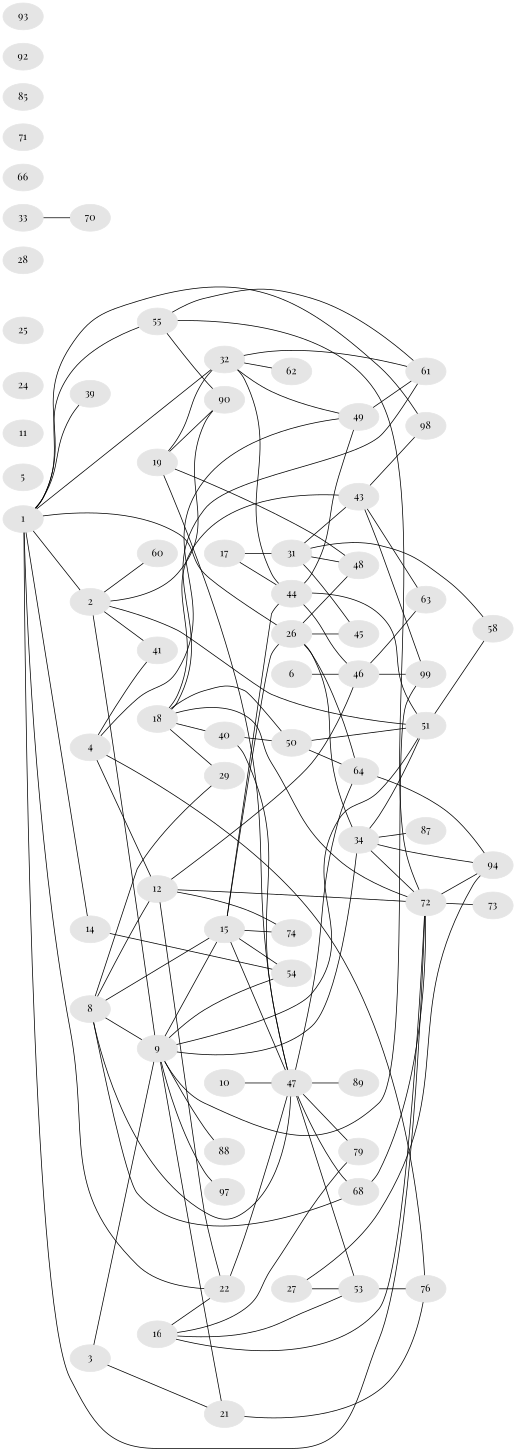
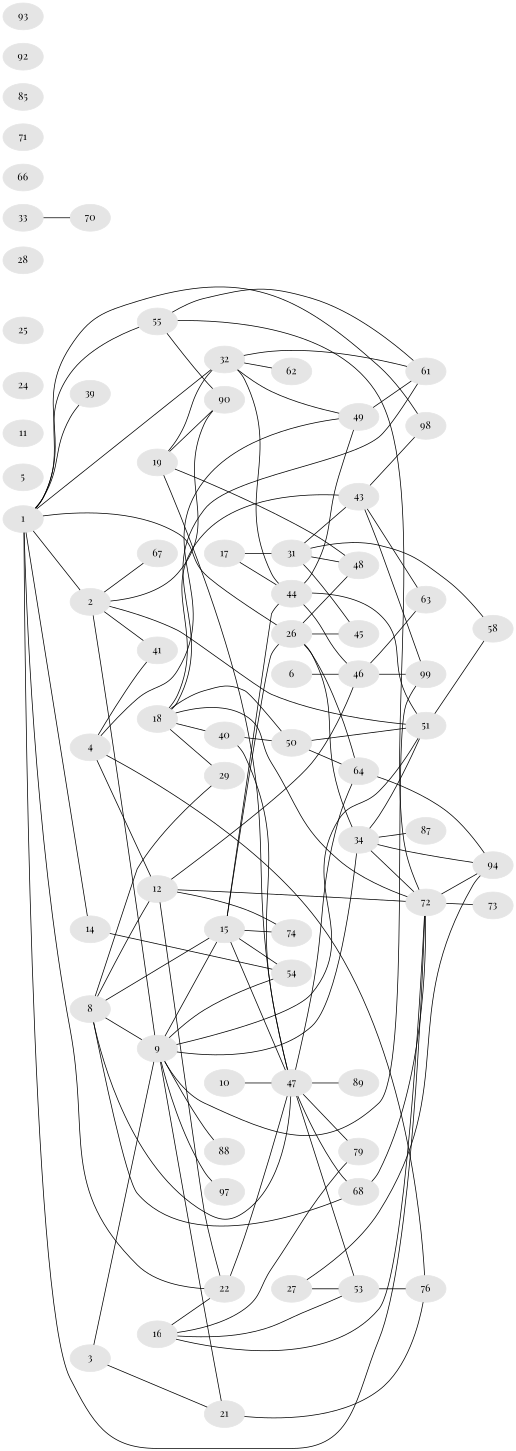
  graph {
    fontname="Playfair Display"
    rankdir=LR
    node [color=gray90 fontname="Playfair Display" style=filled]
    edge [fontname="Playfair Display"]
    1 [super="+83"]
    2 [super="+36"]
    14 [super="+37"]
    22
    26 [super="+52"]
    32 [super="+45"]
    39
    55 [super="+81"]
    72 [super="+100"]
    98
    9 [super="+42"]
    41
    51 [super="+96"]
-   60
+   60 [label=67]
    90
    54
    47 [super="+59"]
    34 [super="+56"]
    48 [super="+80"]
    64 [super="+78"]
    n21 [label=45]
    49 [super="+95"]
    44 [super="+82"]
    61
    62
    94
    73
    21
    15 [super="+35"]
    88
    97
    99
    58
    3 [super="+7"]
    76 [super="+86"]
    4 [super="+13"]
    12 [super="+65"]
    46
    74
    5
    6 [super="+38"]
    63
    8 [super="+23"]
    29
    68 [super="+84"]
    53 [super="+91"]
    79
    89
    87
    10
    11
    16 [super="+20"]
    31 [super="+57"]
    43 [super="+69"]
    17
    18 [super="+67"]
    40
    50 [super="+77"]
    19 [super="+30"]
    24
    25
    27
    28
    33
    70
    66
    71
    85
    92
    93
    1 -- 2
    1 -- 14
    1 -- 22
    1 -- 26
    1 -- 32
    1 -- 39
    1 -- 55
    1 -- 72
    1 -- 98
    2 -- 9
    2 -- 41
    2 -- 51
    2 -- 60
    2 -- 90
    14 -- 54
    22 -- 47
    26 -- 34
    26 -- 48
    26 -- 64
    26 -- n21
    32 -- 49
    32 -- 44
    32 -- 61
    32 -- 62
    55 -- 72
    55 -- 90
    55 -- 61
    72 -- 94
    72 -- 73
    9 -- 51
    9 -- 54
    9 -- 34
    9 -- 21
    9 -- 15
    9 -- 88
    9 -- 97
    9 -- 99
    51 -- 58
    47 -- 64
    47 -- 68
    47 -- 53
    47 -- 79
    47 -- 89
    34 -- 72
    34 -- 51
    34 -- 94
    34 -- 87
    64 -- 94
    49 -- 61
    44 -- 51
    44 -- 49
    44 -- 46
    21 -- 76
    15 -- 26
    15 -- 54
    15 -- 47
    15 -- 44
    15 -- 74
    3 -- 9
    3 -- 21
    4 -- 41
    4 -- 49
    4 -- 76
    4 -- 12
    12 -- 22
    12 -- 72
    12 -- 46
    12 -- 74
    46 -- 99
    46 -- 63
    6 -- 46
    8 -- 9
    8 -- 47
    8 -- 15
    8 -- 12
    8 -- 29
    8 -- 68
    68 -- 72
    53 -- 76
    10 -- 47
    16 -- 22
    16 -- 72
    16 -- 53
    16 -- 79
    31 -- 48
    31 -- n21
    31 -- 58
    31 -- 43
    43 -- 98
    43 -- 99
    43 -- 63
    17 -- 44
    17 -- 31
    18 -- 72
    18 -- 61
    18 -- 29
    18 -- 43
    18 -- 40
    18 -- 50
    40 -- 47
    40 -- 50
    50 -- 51
    50 -- 64
    19 -- 32
    19 -- 90
    19 -- 47
    19 -- 48
    27 -- 94
    27 -- 53
    33 -- 70
  }
